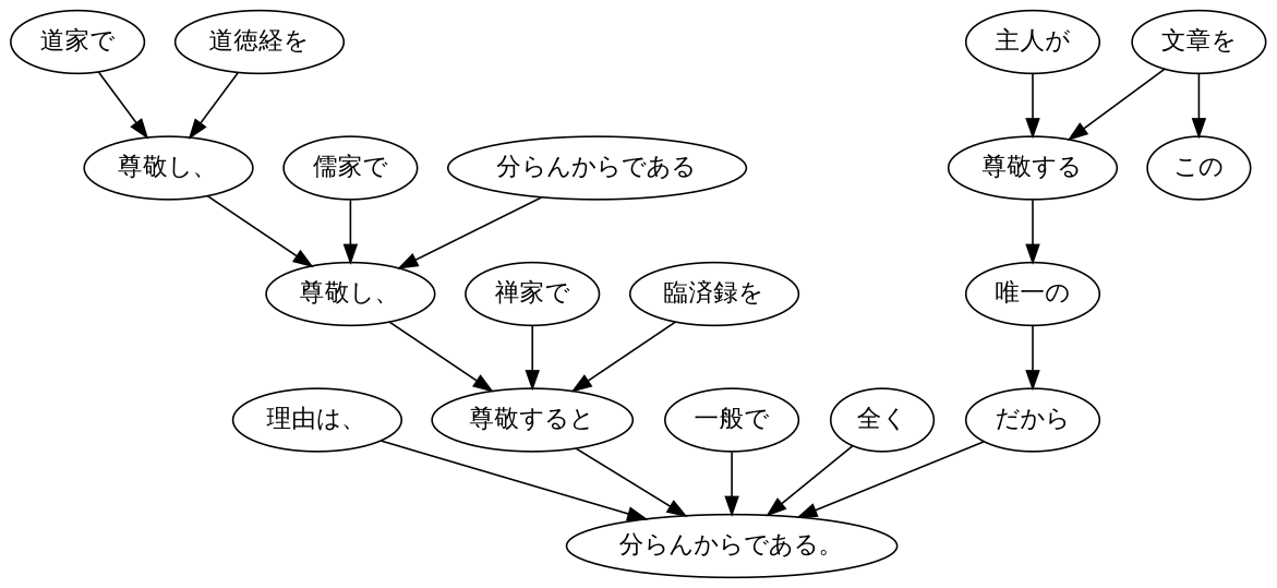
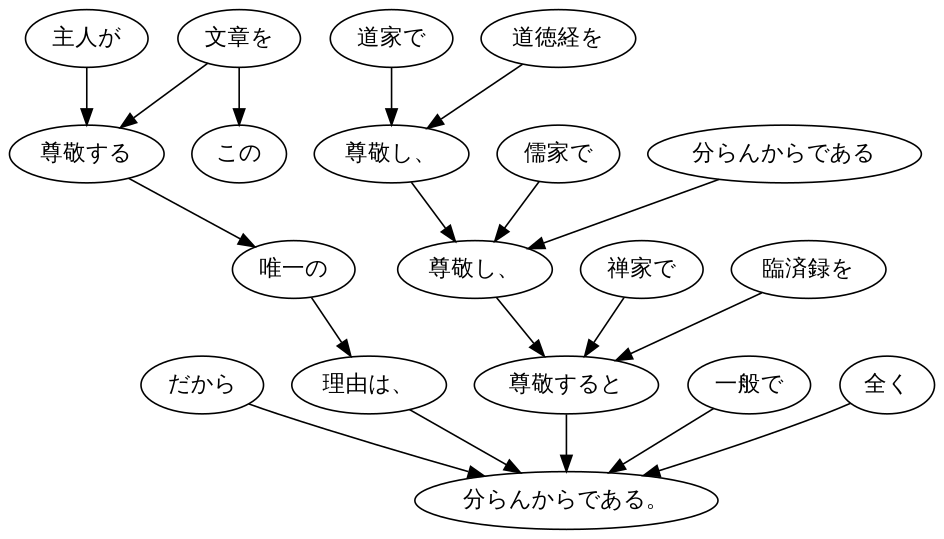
  digraph {
    n1 [label="だから"]
    n2 [label="分らんからである。"]
    n3 [label="主人が"]
    n4 [label="尊敬する"]
    n5 [label="唯一の"]
    n6 [label="この"]
    n7 [label="文章を"]
    n8 [label="理由は、"]
    n9 [label="道家で"]
    n10 [label="尊敬し、"]
    n11 [label="尊敬し、"]
    n12 [label="道徳経を"]
    n13 [label="尊敬すると"]
    n14 [label="儒家で"]
    n15 [label="分らんからである"]
    n16 [label="禅家で"]
    n17 [label="臨済録を"]
    n18 [label="一般で"]
    n19 [label="全く"]
    n1 -> n2
    n3 -> n4
    n4 -> n5
-   n5 -> n1
+   n5 -> n8
    n7 -> n4
    n7 -> n6
    n8 -> n2
    n9 -> n10
    n10 -> n11
    n11 -> n13
    n12 -> n10
    n13 -> n2
    n14 -> n11
    n15 -> n11
    n16 -> n13
    n17 -> n13
    n18 -> n2
    n19 -> n2
  }
